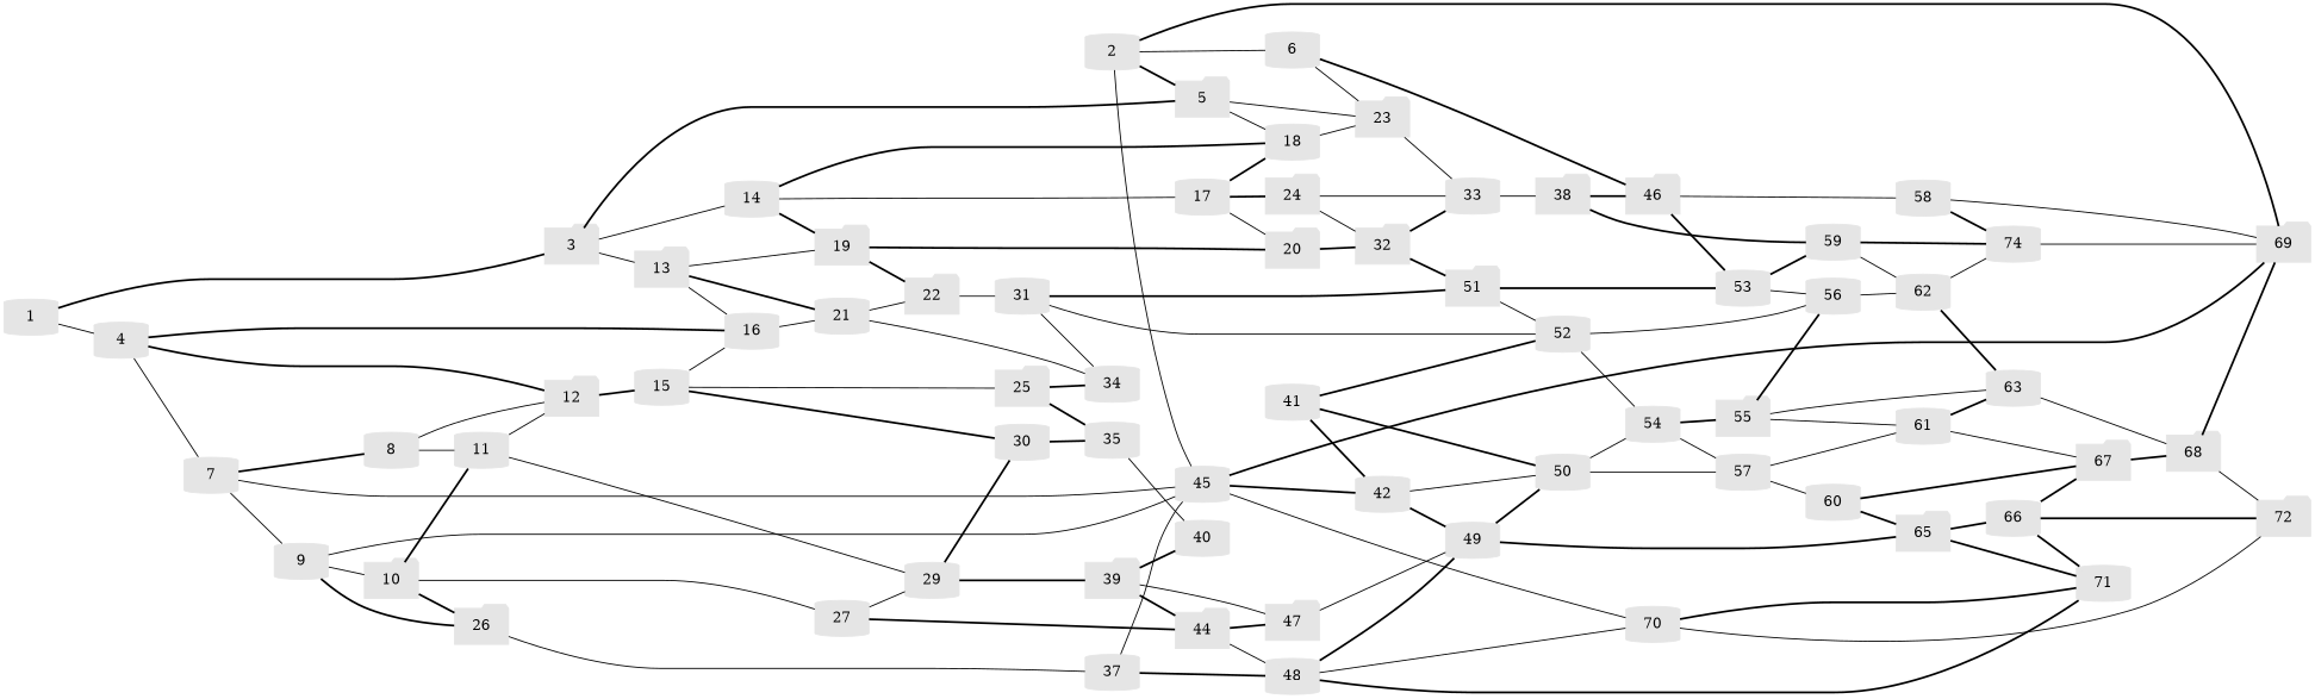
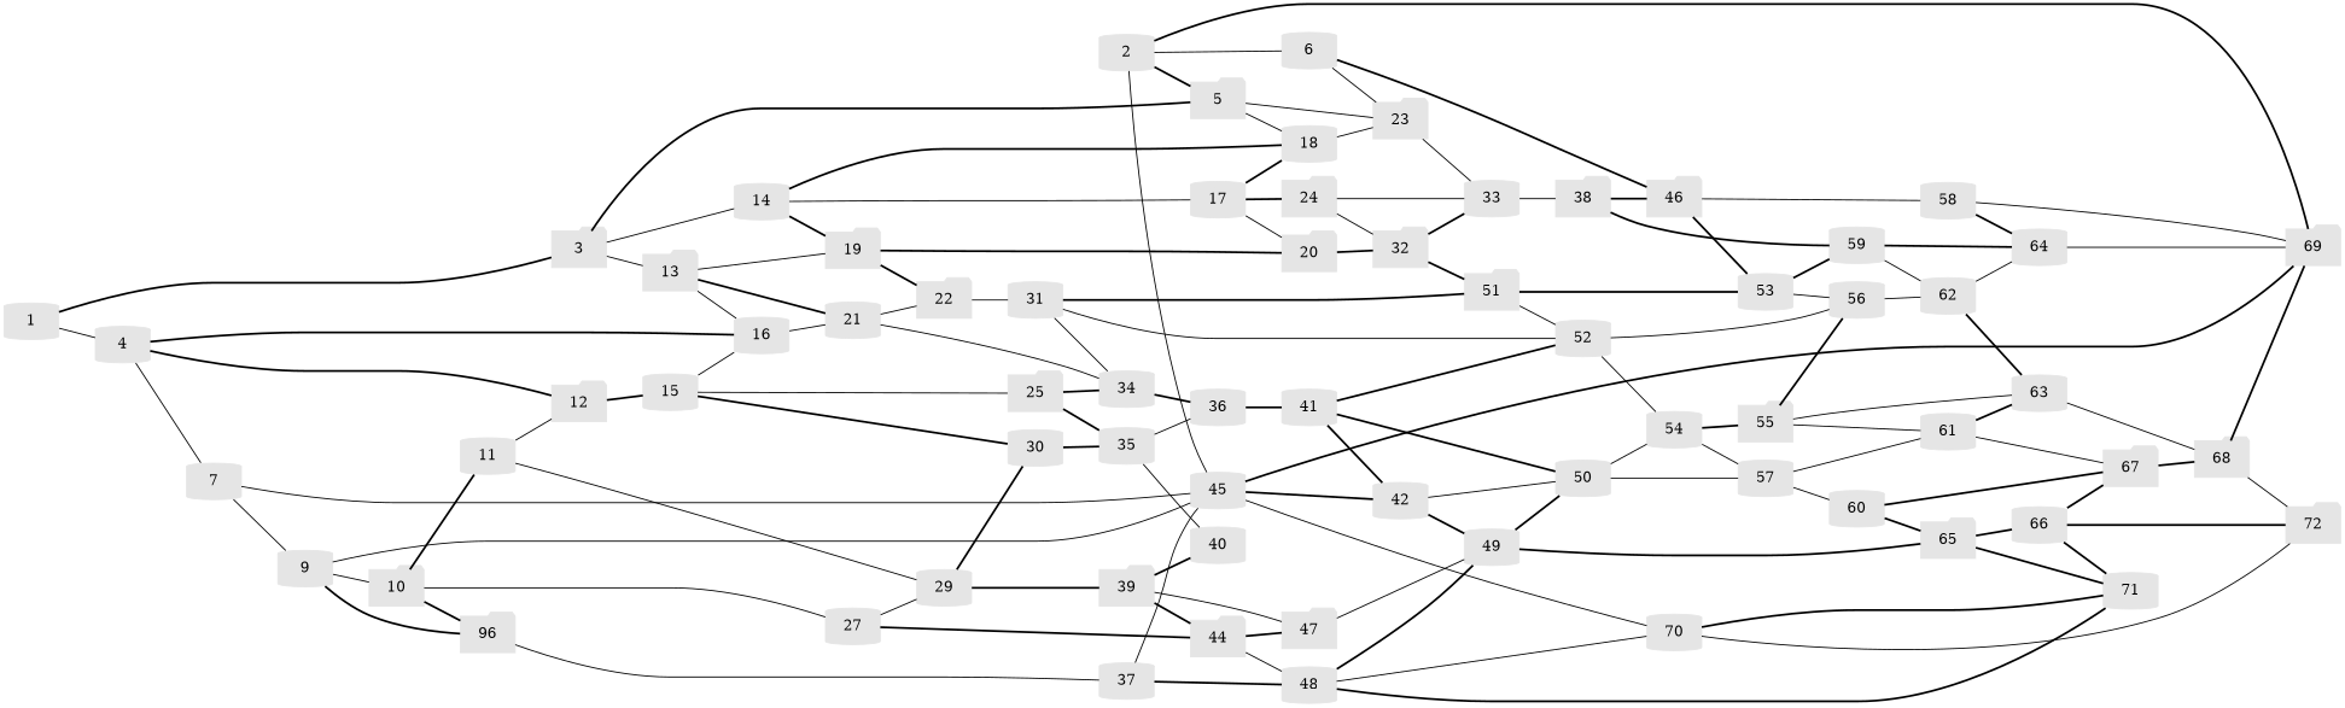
  graph {
    rankdir=LR
    node [color=gray90 shape=cylinder style=filled]
    edge [style=bold weight=1.0]
    3 [shape=folder]
    1
    4
    5 [shape=folder]
    13 [shape=folder]
    14
    7
    12 [shape=folder]
    16
    2
    6
    45
    69 [shape=folder]
    18
    23 [shape=folder]
    46 [shape=folder]
    42
    70
    19 [shape=folder]
    21
    17
-   8
    9
    15
    33
    53
    58
    11
    10 [shape=folder]
-   26 [shape=folder]
+   26 [shape=folder label=96]
    29
    27
    37
    44 [shape=folder]
    30
    39 [shape=folder]
    25 [shape=folder]
    20 [shape=folder]
    22 [shape=folder]
    34
    24 [shape=folder]
    35
    32 [shape=folder]
    31
    51 [shape=folder]
+   36
    52
    38 [shape=folder]
    40
    48
    47 [shape=folder]
    54
    56
    59
    41
    50
    49
    71
    57
    65 [shape=folder]
    72 [shape=folder]
-   64 [label=74]
+   64
    66
    55 [shape=folder]
    61
    60
    62
    63
    67 [shape=folder]
    68 [shape=folder]
    3 -- 5
    3 -- 13 [style=solid]
    3 -- 14 [style=solid]
    1 -- 3
    1 -- 4 [style=solid]
    4 -- 7 [style=solid]
    4 -- 12
    4 -- 16
    5 -- 18 [style=solid]
    5 -- 23 [style=solid]
    13 -- 16 [style=solid]
    13 -- 19 [style=solid]
    13 -- 21
    14 -- 18
    14 -- 19
    14 -- 17 [style=solid]
    7 -- 45 [style=solid]
-   7 -- 8
    7 -- 9 [style=solid]
    12 -- 15
    16 -- 21 [style=solid]
    2 -- 5
    2 -- 6 [style=solid]
    2 -- 45 [style=solid]
    2 -- 69
    6 -- 23 [style=solid]
    6 -- 46
    45 -- 69
    45 -- 42
    45 -- 70 [style=solid]
    18 -- 23 [style=solid]
    23 -- 33 [style=solid]
    46 -- 53
    46 -- 58 [style=solid]
    42 -- 50 [style=solid]
    42 -- 49
    70 -- 71
    70 -- 72 [style=solid]
    19 -- 20
    19 -- 22
    21 -- 22 [style=solid]
    21 -- 34 [style=solid]
    17 -- 18
    17 -- 20 [style=solid]
    17 -- 24
-   8 -- 12 [style=solid]
-   8 -- 11 [style=solid]
    9 -- 45 [style=solid]
    9 -- 10 [style=solid]
    9 -- 26
    15 -- 16 [style=solid]
    15 -- 30
    15 -- 25 [style=solid]
    33 -- 38 [style=solid]
    53 -- 56 [style=solid]
    53 -- 59
    58 -- 69 [style=solid]
    58 -- 64
    11 -- 12 [style=solid]
    11 -- 29 [style=solid]
    10 -- 11
    10 -- 26
    10 -- 27 [style=solid]
    26 -- 37 [style=solid]
    29 -- 30
    29 -- 39
    27 -- 29 [style=solid]
    27 -- 44
    37 -- 45 [style=solid]
    37 -- 48
    44 -- 48 [style=solid weight=2.0]
    44 -- 47
    30 -- 35
    39 -- 44
    39 -- 40
    39 -- 47 [style=solid]
    25 -- 34
    25 -- 35
    20 -- 32
    22 -- 31 [style=solid]
+   34 -- 36
    24 -- 33 [style=solid]
    24 -- 32 [style=solid]
+   35 -- 36 [style=solid]
    35 -- 40 [style=solid]
    32 -- 33
    32 -- 51
    31 -- 34 [style=solid]
    31 -- 51
    31 -- 52 [style=solid]
    51 -- 53 [weight=2.0]
    51 -- 52 [style=solid weight=2.0]
+   36 -- 41
    52 -- 54 [style=solid]
    52 -- 56 [style=solid]
    38 -- 46
    38 -- 59
    48 -- 70 [style=solid]
    48 -- 49
    48 -- 71
    47 -- 49 [style=solid]
    54 -- 57 [style=solid]
    54 -- 55
    56 -- 62 [style=solid]
    59 -- 64
    59 -- 62 [style=solid]
    41 -- 42
    41 -- 52
    41 -- 50
    50 -- 54 [style=solid]
    50 -- 57 [style=solid]
    49 -- 50
    49 -- 65
    57 -- 61 [style=solid]
    57 -- 60 [style=solid]
    65 -- 71
    65 -- 66
    64 -- 69 [style=solid]
    66 -- 71
    66 -- 72
    66 -- 67
    55 -- 56
    55 -- 61 [style=solid]
    55 -- 63 [style=solid]
    61 -- 63
    61 -- 67 [style=solid]
    60 -- 65
    60 -- 67
    62 -- 64 [style=solid]
    62 -- 63
    63 -- 68 [style=solid]
    67 -- 68
    68 -- 69
    68 -- 72 [style=solid]
  }
